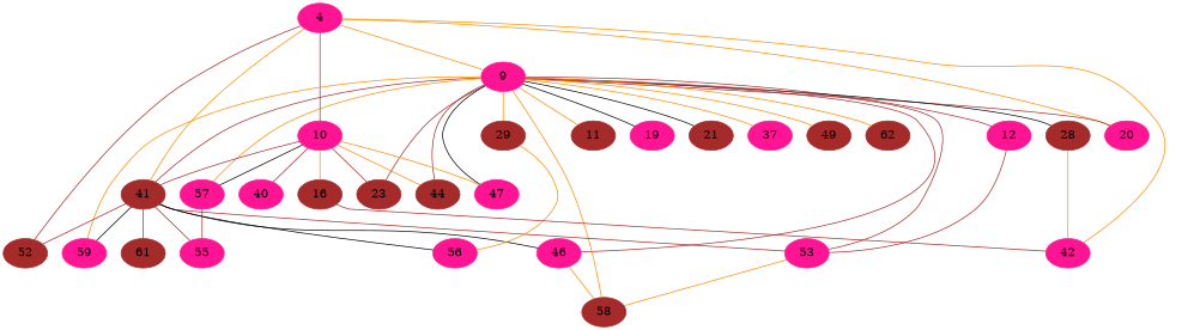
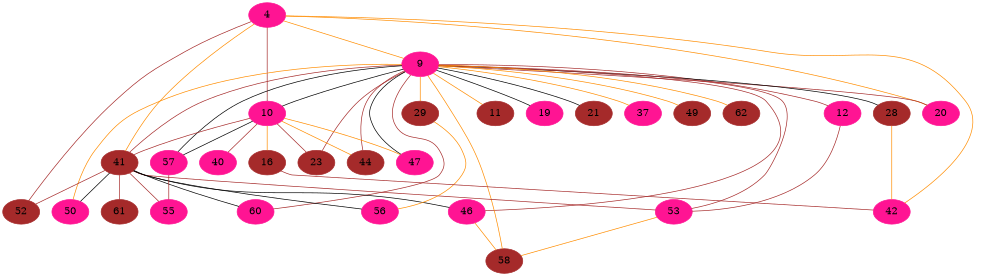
  graph {
    node [color=deeppink style=filled]
    edge [color=brown]
    4 [super="+2"]
    9 [super="+1+3"]
    10 [super="+6+5"]
    20
    41 [color=brown super="+17+8"]
    42 [super="+33"]
    52 [color=brown]
    11 [color=brown]
    12
    19
    21 [color=brown]
    23 [color=brown]
    28 [color=brown]
    29 [color=brown]
    37 [super="+25+30"]
    44 [color=brown]
    46 [super="+35"]
    47
    49 [color=brown]
    53 [super="+31+39+50+43"]
    57
    58 [color=brown super="+51"]
-   59
+   59 [label=50]
+   60
    62 [color=brown]
    16 [color=brown]
    40 [super="+27"]
    55 [super="+32+38+45+54"]
    56
    61 [color=brown]
    4 -- 9 [color=darkorange weight=6]
    4 -- 10 [weight=6]
    4 -- 20 [color=darkorange]
    4 -- 41 [color=darkorange weight=5]
    4 -- 42 [color=darkorange]
    4 -- 52
+   9 -- 10 [color=black weight=9]
    9 -- 20
    9 -- 41 [weight=7]
    9 -- 11 [color=darkorange weight=2]
    9 -- 12 [weight=2]
    9 -- 19 [color=black weight=2]
    9 -- 21 [color=black weight=2]
    9 -- 23
    9 -- 28 [color=black weight=2]
    9 -- 29 [color=darkorange weight=2]
    9 -- 37 [color=darkorange weight=4]
    9 -- 44
    9 -- 46
    9 -- 47 [color=black]
    9 -- 49 [color=darkorange weight=2]
    9 -- 53 [weight=3]
-   9 -- 57 [color=darkorange]
+   9 -- 57 [color=black]
    9 -- 58 [color=darkorange weight=5]
    9 -- 59 [color=darkorange]
+   9 -- 60
    9 -- 62 [color=darkorange weight=2]
    10 -- 41 [weight=6]
    10 -- 23
    10 -- 44 [color=darkorange]
    10 -- 47 [color=darkorange]
    10 -- 57 [color=black]
    10 -- 16 [color=darkorange weight=2]
    10 -- 40 [weight=2]
    41 -- 52
    41 -- 46 [color=black]
    41 -- 53
    41 -- 59 [color=black]
+   41 -- 60 [color=black]
    41 -- 55 [weight=4]
    41 -- 56 [color=black]
    41 -- 61 [weight=2]
    12 -- 53
    28 -- 42 [color=darkorange]
    29 -- 56 [color=darkorange]
    46 -- 58 [color=darkorange]
    53 -- 58 [color=darkorange weight=3]
    57 -- 55 [weight=3]
    16 -- 42
  }
